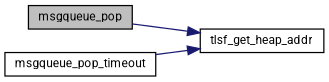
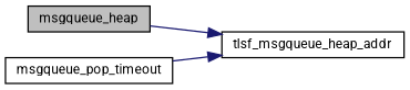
  digraph {
    fontname=Roboto
    rankdir=LR
    node [color=black fillcolor=white fontname=Roboto fontsize=10 shape=record style=filled]
    edge [color=midnightblue fontname=Roboto fontsize=10 labelfontname=FreeSans labelfontsize=10 style=solid]
-   n1 [fillcolor=grey75 fontcolor=black height=0.2 label=msgqueue_pop width=0.4]
-   n2 [height=0.2 label=tlsf_get_heap_addr width=0.4]
+   n1 [fillcolor=grey75 fontcolor=black height=0.2 label=msgqueue_heap width=0.4]
+   n2 [height=0.2 label=tlsf_msgqueue_heap_addr width=0.4]
    n3 [height=0.2 label=msgqueue_pop_timeout width=0.4]
    n1 -> n2
    n3 -> n2
  }
